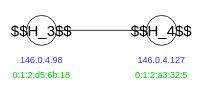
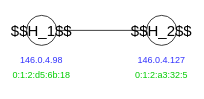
  <mxCell id="0" />
  <mxCell id="1" parent="0" />
  <mxCell id="2" style="edgeStyle=orthogonalEdgeStyle;rounded=0;orthogonalLoop=1;jettySize=auto;html=1;exitX=1;exitY=0.5;exitDx=0;exitDy=0;entryX=0;entryY=0.5;entryDx=0;entryDy=0;fontColor=#00CC00;endArrow=none;endFill=0;" edge="1" parent="1" source="3" target="4"><mxGeometry relative="1" as="geometry" /></mxCell>
- <mxCell id="3" value="$$H_3$$" style="ellipse;whiteSpace=wrap;html=1;aspect=fixed;fontSize=20;" vertex="1" parent="1"><mxGeometry x="35" y="20" width="40" height="40" as="geometry" /></mxCell>
- <mxCell id="4" value="$$H_4$$" style="ellipse;whiteSpace=wrap;html=1;aspect=fixed;fontSize=20;" vertex="1" parent="1"><mxGeometry x="195" y="20" width="40" height="40" as="geometry" /></mxCell>
+ <mxCell id="3" value="$$H_1$$" style="ellipse;whiteSpace=wrap;html=1;aspect=fixed;fontSize=20;" vertex="1" parent="1"><mxGeometry x="35" y="20" width="40" height="40" as="geometry" /></mxCell>
+ <mxCell id="4" value="$$H_2$$" style="ellipse;whiteSpace=wrap;html=1;aspect=fixed;fontSize=20;" vertex="1" parent="1"><mxGeometry x="195" y="20" width="40" height="40" as="geometry" /></mxCell>
  <mxCell id="5" value="146.0.4.98" style="text;html=1;strokeColor=none;fillColor=none;align=center;verticalAlign=middle;whiteSpace=wrap;rounded=0;fontColor=#3333FF;" vertex="1" parent="1"><mxGeometry x="20" y="70" width="70" height="20" as="geometry" /></mxCell>
  <mxCell id="6" value="0:1:2:d5:6b:18" style="text;html=1;strokeColor=none;fillColor=none;align=center;verticalAlign=middle;whiteSpace=wrap;rounded=0;fontColor=#00CC00;" vertex="1" parent="1"><mxGeometry x="20" y="90" width="70" height="20" as="geometry" /></mxCell>
  <mxCell id="7" value="0:1:2:a3:32:5" style="text;html=1;strokeColor=none;fillColor=none;align=center;verticalAlign=middle;whiteSpace=wrap;rounded=0;fontColor=#00CC00;" vertex="1" parent="1"><mxGeometry x="180" y="90" width="70" height="20" as="geometry" /></mxCell>
  <mxCell id="8" value="146.0.4.127" style="text;html=1;strokeColor=none;fillColor=none;align=center;verticalAlign=middle;whiteSpace=wrap;rounded=0;fontColor=#3333FF;" vertex="1" parent="1"><mxGeometry x="180" y="70" width="70" height="20" as="geometry" /></mxCell>
